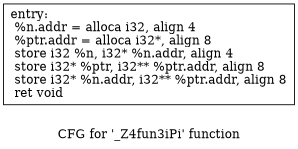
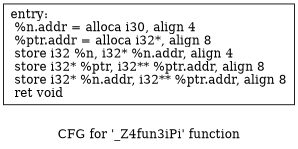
  digraph {
    label="CFG for '_Z4fun3iPi' function"
    rankdir=LR
-   n1 [label="{entry:\l  %n.addr = alloca i32, align 4\l  %ptr.addr = alloca i32*, align 8\l  store i32 %n, i32* %n.addr, align 4\l  store i32* %ptr, i32** %ptr.addr, align 8\l  store i32* %n.addr, i32** %ptr.addr, align 8\l  ret void\l}" shape=record]
+   n1 [label="{entry:\l  %n.addr = alloca i30, align 4\l  %ptr.addr = alloca i32*, align 8\l  store i32 %n, i32* %n.addr, align 4\l  store i32* %ptr, i32** %ptr.addr, align 8\l  store i32* %n.addr, i32** %ptr.addr, align 8\l  ret void\l}" shape=record]
  }
